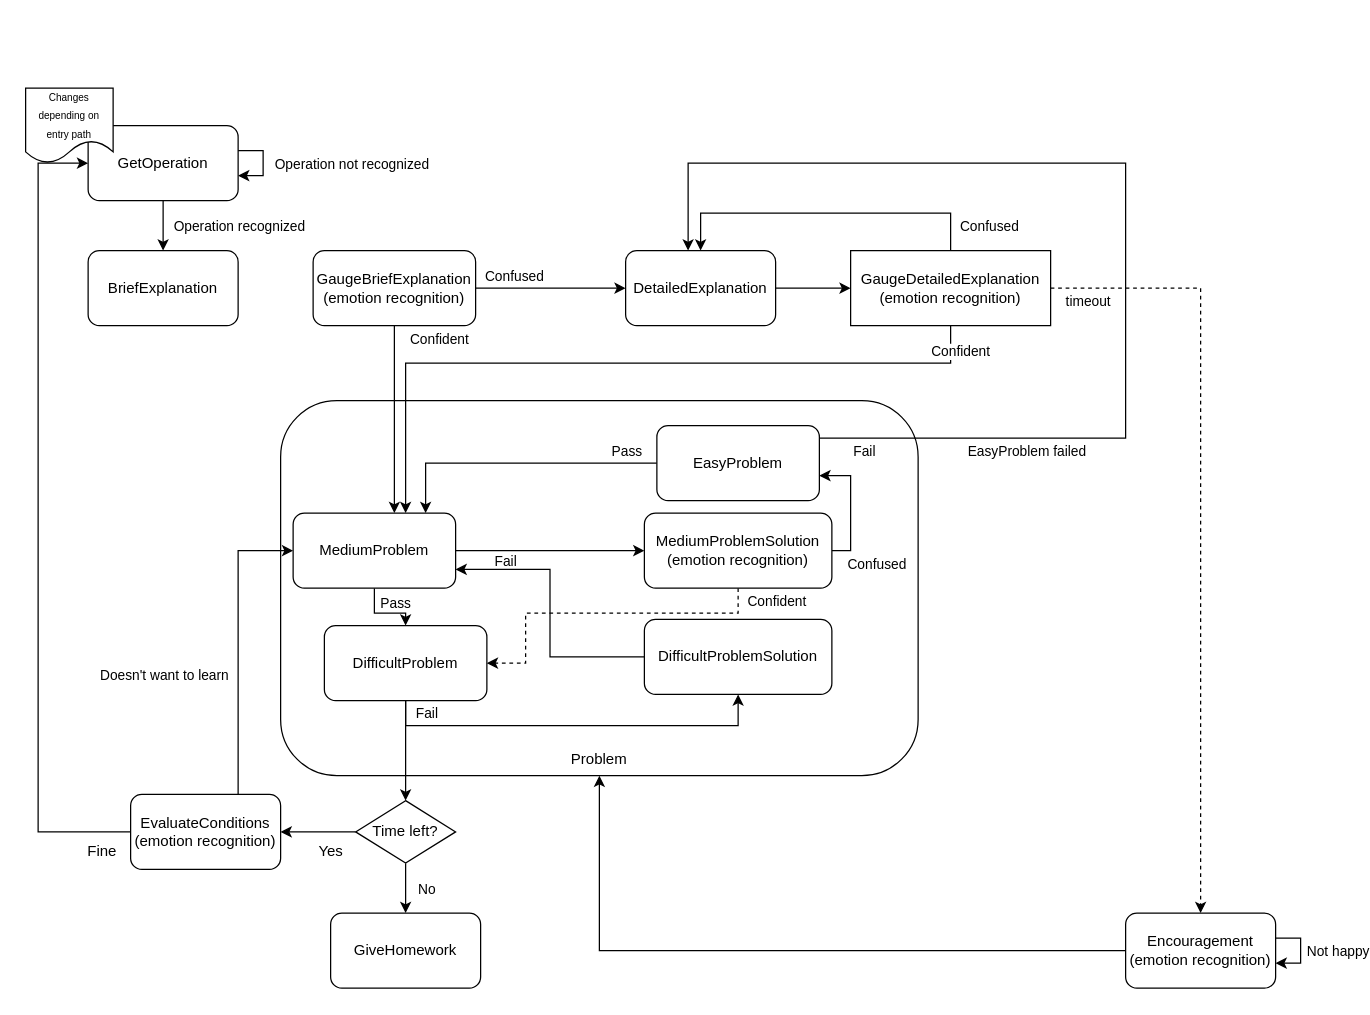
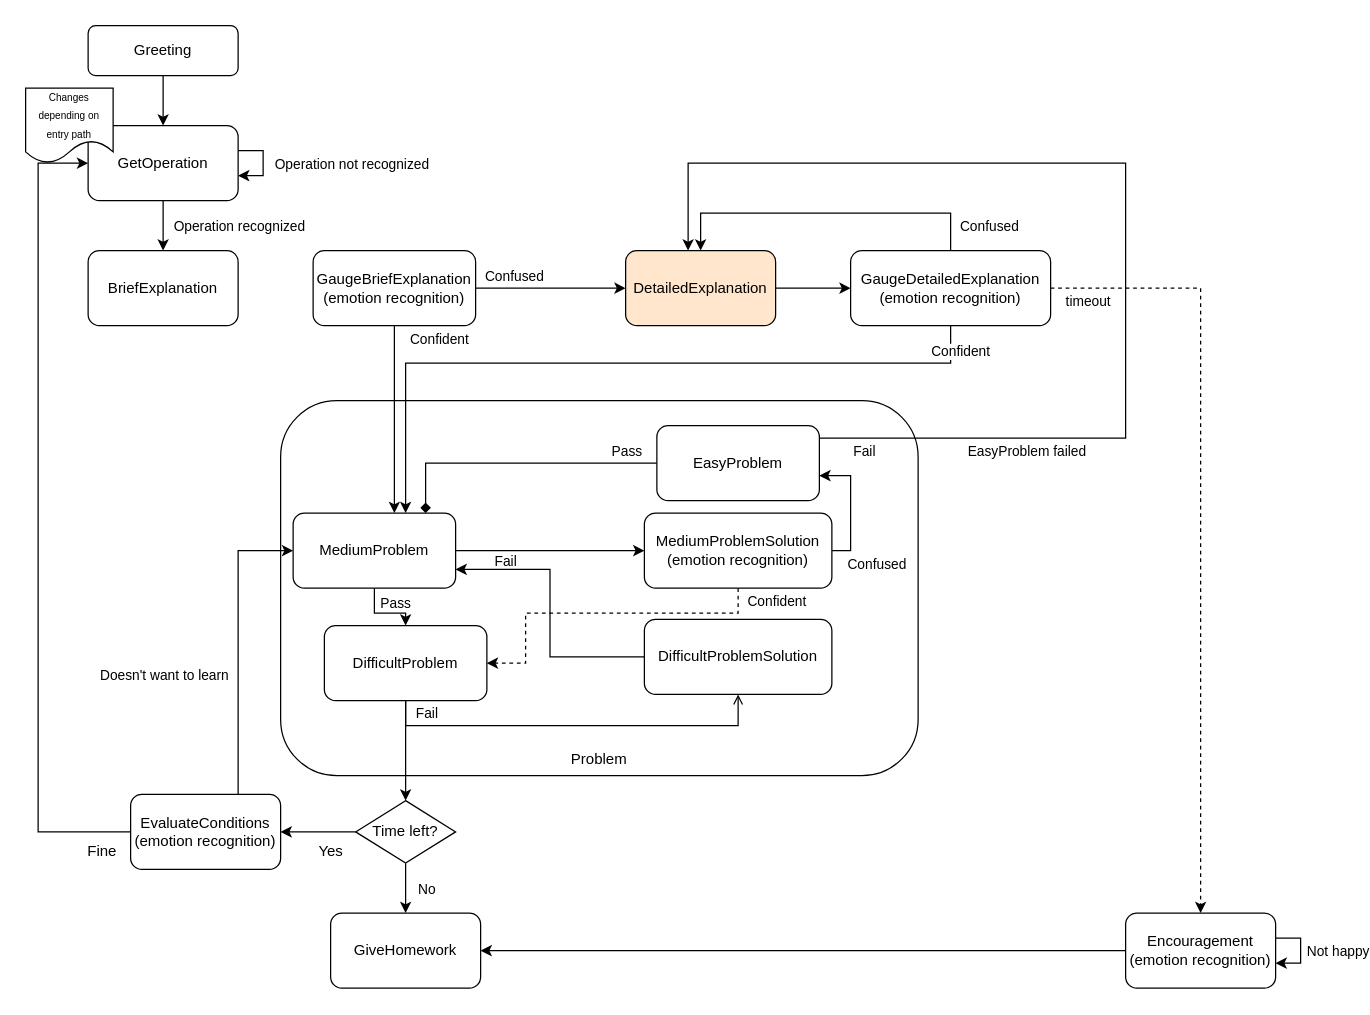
  <mxCell id="0" />
  <mxCell id="1" parent="0" />
  <mxCell id="2" value="&lt;br&gt;&lt;br&gt;&lt;div&gt;&lt;br&gt;&lt;/div&gt;&lt;div&gt;&lt;br&gt;&lt;/div&gt;&lt;div&gt;&lt;br&gt;&lt;/div&gt;&lt;div&gt;&lt;br&gt;&lt;/div&gt;&lt;div&gt;&lt;br&gt;&lt;/div&gt;&lt;div&gt;&lt;br&gt;&lt;/div&gt;&lt;div&gt;&lt;br&gt;&lt;/div&gt;&lt;div&gt;&lt;br&gt;&lt;/div&gt;&lt;div&gt;&lt;br&gt;&lt;/div&gt;&lt;div&gt;&lt;br&gt;&lt;/div&gt;&lt;div&gt;&lt;br&gt;&lt;/div&gt;&lt;div&gt;&lt;br&gt;&lt;/div&gt;&lt;div&gt;&lt;br&gt;&lt;/div&gt;&lt;div&gt;&lt;br&gt;&lt;/div&gt;&lt;div&gt;&lt;br&gt;&lt;/div&gt;&lt;div&gt;&lt;br&gt;&lt;/div&gt;&lt;div&gt;&lt;br&gt;Problem&lt;/div&gt;" style="rounded=1;whiteSpace=wrap;html=1;" parent="1" vertex="1"><mxGeometry x="224" y="320" width="510" height="300" as="geometry" /></mxCell>
+ <mxCell id="3" value="" style="edgeStyle=orthogonalEdgeStyle;rounded=0;orthogonalLoop=1;jettySize=auto;html=1;" parent="1" source="4" target="7" edge="1"><mxGeometry relative="1" as="geometry" /></mxCell>
+ <mxCell id="4" value="&lt;div&gt;Greeting&lt;/div&gt;" style="rounded=1;whiteSpace=wrap;html=1;fontSize=12;glass=0;strokeWidth=1;shadow=0;" parent="1" vertex="1"><mxGeometry x="70" y="20" width="120" height="40" as="geometry" /></mxCell>
  <mxCell id="5" value="" style="edgeStyle=orthogonalEdgeStyle;rounded=0;orthogonalLoop=1;jettySize=auto;html=1;" parent="1" source="7" target="10" edge="1"><mxGeometry relative="1" as="geometry" /></mxCell>
  <mxCell id="6" value="Operation recognized" style="edgeLabel;html=1;align=center;verticalAlign=middle;resizable=0;points=[];" parent="5" vertex="1" connectable="0"><mxGeometry x="0.317" relative="1" as="geometry"><mxPoint x="60" y="-6" as="offset" /></mxGeometry></mxCell>
  <mxCell id="7" value="GetOperation" style="whiteSpace=wrap;html=1;rounded=1;shadow=0;strokeWidth=1;glass=0;" parent="1" vertex="1"><mxGeometry x="70" y="100" width="120" height="60" as="geometry" /></mxCell>
  <mxCell id="8" style="edgeStyle=orthogonalEdgeStyle;rounded=0;orthogonalLoop=1;jettySize=auto;html=1;" parent="1" source="7" target="7" edge="1"><mxGeometry relative="1" as="geometry" /></mxCell>
  <mxCell id="9" value="Operation not recognized" style="edgeLabel;html=1;align=center;verticalAlign=middle;resizable=0;points=[];" parent="8" vertex="1" connectable="0"><mxGeometry x="0.333" y="1" relative="1" as="geometry"><mxPoint x="70" y="-11" as="offset" /></mxGeometry></mxCell>
  <mxCell id="10" value="BriefExplanation" style="whiteSpace=wrap;html=1;rounded=1;shadow=0;strokeWidth=1;glass=0;" parent="1" vertex="1"><mxGeometry x="70" y="200" width="120" height="60" as="geometry" /></mxCell>
  <mxCell id="11" value="" style="edgeStyle=orthogonalEdgeStyle;rounded=0;orthogonalLoop=1;jettySize=auto;html=1;" parent="1" source="15" target="17" edge="1"><mxGeometry relative="1" as="geometry"><Array as="points"><mxPoint x="510" y="230" /><mxPoint x="510" y="230" /></Array></mxGeometry></mxCell>
  <mxCell id="12" value="Confused" style="edgeLabel;html=1;align=center;verticalAlign=middle;resizable=0;points=[];" parent="11" vertex="1" connectable="0"><mxGeometry x="0.2" relative="1" as="geometry"><mxPoint x="-42" y="-10" as="offset" /></mxGeometry></mxCell>
  <mxCell id="13" value="" style="edgeStyle=orthogonalEdgeStyle;rounded=0;orthogonalLoop=1;jettySize=auto;html=1;" parent="1" source="15" target="22" edge="1"><mxGeometry relative="1" as="geometry"><Array as="points"><mxPoint x="315" y="350" /><mxPoint x="315" y="350" /></Array></mxGeometry></mxCell>
  <mxCell id="14" value="Confident" style="edgeLabel;html=1;align=center;verticalAlign=middle;resizable=0;points=[];" parent="13" vertex="1" connectable="0"><mxGeometry x="-0.329" y="-2" relative="1" as="geometry"><mxPoint x="37" y="-40" as="offset" /></mxGeometry></mxCell>
  <mxCell id="15" value="&lt;div&gt;GaugeBriefExplanation&lt;/div&gt;&lt;div&gt;(emotion recognition)&lt;br&gt;&lt;/div&gt;" style="whiteSpace=wrap;html=1;rounded=1;shadow=0;strokeWidth=1;glass=0;" parent="1" vertex="1"><mxGeometry x="250" y="200" width="130" height="60" as="geometry" /></mxCell>
  <mxCell id="16" value="" style="edgeStyle=orthogonalEdgeStyle;rounded=0;orthogonalLoop=1;jettySize=auto;html=1;" parent="1" source="17" target="29" edge="1"><mxGeometry relative="1" as="geometry" /></mxCell>
- <mxCell id="17" value="DetailedExplanation" style="whiteSpace=wrap;html=1;rounded=1;shadow=0;strokeWidth=1;glass=0;" parent="1" vertex="1"><mxGeometry x="500" y="200" width="120" height="60" as="geometry" /></mxCell>
+ <mxCell id="17" value="DetailedExplanation" style="whiteSpace=wrap;html=1;rounded=1;shadow=0;strokeWidth=1;glass=0;fillColor=#ffe6cc;" parent="1" vertex="1"><mxGeometry x="500" y="200" width="120" height="60" as="geometry" /></mxCell>
  <mxCell id="18" value="" style="edgeStyle=orthogonalEdgeStyle;rounded=0;orthogonalLoop=1;jettySize=auto;html=1;" parent="1" source="22" target="44" edge="1"><mxGeometry relative="1" as="geometry" /></mxCell>
  <mxCell id="19" value="Fail" style="edgeLabel;html=1;align=center;verticalAlign=middle;resizable=0;points=[];" parent="18" vertex="1" connectable="0"><mxGeometry x="0.417" y="1" relative="1" as="geometry"><mxPoint x="-68" y="9" as="offset" /></mxGeometry></mxCell>
  <mxCell id="20" style="edgeStyle=orthogonalEdgeStyle;rounded=0;orthogonalLoop=1;jettySize=auto;html=1;" parent="1" source="22" target="39" edge="1"><mxGeometry relative="1" as="geometry" /></mxCell>
  <mxCell id="21" value="Pass" style="edgeLabel;html=1;align=center;verticalAlign=middle;resizable=0;points=[];" parent="20" vertex="1" connectable="0"><mxGeometry x="-0.792" relative="1" as="geometry"><mxPoint x="16" y="5" as="offset" /></mxGeometry></mxCell>
  <mxCell id="22" value="MediumProblem" style="whiteSpace=wrap;html=1;rounded=1;shadow=0;strokeWidth=1;glass=0;" parent="1" vertex="1"><mxGeometry x="234" y="410" width="130" height="60" as="geometry" /></mxCell>
  <mxCell id="23" style="edgeStyle=orthogonalEdgeStyle;rounded=0;orthogonalLoop=1;jettySize=auto;html=1;" parent="1" source="29" target="22" edge="1"><mxGeometry relative="1" as="geometry"><Array as="points"><mxPoint x="760" y="290" /><mxPoint x="324" y="290" /></Array></mxGeometry></mxCell>
  <mxCell id="24" value="&lt;div&gt;Confident&lt;/div&gt;" style="edgeLabel;html=1;align=center;verticalAlign=middle;resizable=0;points=[];" parent="23" vertex="1" connectable="0"><mxGeometry x="-0.186" y="2" relative="1" as="geometry"><mxPoint x="216" y="-12" as="offset" /></mxGeometry></mxCell>
  <mxCell id="25" style="edgeStyle=orthogonalEdgeStyle;rounded=0;orthogonalLoop=1;jettySize=auto;html=1;" parent="1" source="29" target="17" edge="1"><mxGeometry relative="1" as="geometry"><Array as="points"><mxPoint x="760" y="170" /><mxPoint x="560" y="170" /></Array></mxGeometry></mxCell>
  <mxCell id="26" value="Confused" style="edgeLabel;html=1;align=center;verticalAlign=middle;resizable=0;points=[];" parent="25" vertex="1" connectable="0"><mxGeometry x="-0.162" y="-2" relative="1" as="geometry"><mxPoint x="109" y="12" as="offset" /></mxGeometry></mxCell>
  <mxCell id="27" value="" style="edgeStyle=orthogonalEdgeStyle;rounded=0;orthogonalLoop=1;jettySize=auto;html=1;dashed=1;" parent="1" source="29" target="55" edge="1"><mxGeometry relative="1" as="geometry" /></mxCell>
  <mxCell id="28" value="timeout" style="edgeLabel;html=1;align=center;verticalAlign=middle;resizable=0;points=[];" parent="27" vertex="1" connectable="0"><mxGeometry x="-0.97" relative="1" as="geometry"><mxPoint x="20" y="10" as="offset" /></mxGeometry></mxCell>
- <mxCell id="29" value="&lt;div&gt;GaugeDetailedExplanation (emotion recognition)&lt;/div&gt;" style="whiteSpace=wrap;html=1;shadow=0;strokeWidth=1;glass=0;rounded=0;" parent="1" vertex="1"><mxGeometry x="680" y="200" width="160" height="60" as="geometry" /></mxCell>
+ <mxCell id="29" value="&lt;div&gt;GaugeDetailedExplanation (emotion recognition)&lt;/div&gt;" style="whiteSpace=wrap;html=1;rounded=1;shadow=0;strokeWidth=1;glass=0;" parent="1" vertex="1"><mxGeometry x="680" y="200" width="160" height="60" as="geometry" /></mxCell>
  <mxCell id="30" style="edgeStyle=orthogonalEdgeStyle;rounded=0;orthogonalLoop=1;jettySize=auto;html=1;" parent="1" source="35" target="17" edge="1"><mxGeometry relative="1" as="geometry"><Array as="points"><mxPoint x="900" y="350" /><mxPoint x="900" y="130" /><mxPoint x="550" y="130" /></Array></mxGeometry></mxCell>
  <mxCell id="31" value="Fail" style="edgeLabel;html=1;align=center;verticalAlign=middle;resizable=0;points=[];" parent="30" vertex="1" connectable="0"><mxGeometry x="-0.672" relative="1" as="geometry"><mxPoint x="-110" y="10" as="offset" /></mxGeometry></mxCell>
  <mxCell id="32" value="EasyProblem failed" style="edgeLabel;html=1;align=center;verticalAlign=middle;resizable=0;points=[];" parent="30" vertex="1" connectable="0"><mxGeometry x="-0.594" relative="1" as="geometry"><mxPoint x="-15" y="10" as="offset" /></mxGeometry></mxCell>
- <mxCell id="33" style="edgeStyle=orthogonalEdgeStyle;rounded=0;orthogonalLoop=1;jettySize=auto;html=1;" parent="1" source="35" target="22" edge="1"><mxGeometry relative="1" as="geometry"><Array as="points"><mxPoint x="340" y="370" /></Array></mxGeometry></mxCell>
+ <mxCell id="33" style="edgeStyle=orthogonalEdgeStyle;rounded=0;orthogonalLoop=1;jettySize=auto;html=1;endArrow=diamond;" parent="1" source="35" target="22" edge="1"><mxGeometry relative="1" as="geometry"><Array as="points"><mxPoint x="340" y="370" /></Array></mxGeometry></mxCell>
  <mxCell id="34" value="&lt;div&gt;Pass&lt;/div&gt;" style="edgeLabel;html=1;align=center;verticalAlign=middle;resizable=0;points=[];" parent="33" vertex="1" connectable="0"><mxGeometry x="-0.021" y="3" relative="1" as="geometry"><mxPoint x="85" y="-13" as="offset" /></mxGeometry></mxCell>
  <mxCell id="35" value="&lt;div&gt;EasyProblem&lt;/div&gt;" style="whiteSpace=wrap;html=1;rounded=1;shadow=0;strokeWidth=1;glass=0;" parent="1" vertex="1"><mxGeometry x="525" y="340" width="130" height="60" as="geometry" /></mxCell>
- <mxCell id="36" style="edgeStyle=orthogonalEdgeStyle;rounded=0;orthogonalLoop=1;jettySize=auto;html=1;" parent="1" source="39" target="46" edge="1"><mxGeometry relative="1" as="geometry"><Array as="points"><mxPoint x="324" y="580" /><mxPoint x="590" y="580" /></Array></mxGeometry></mxCell>
+ <mxCell id="36" style="edgeStyle=orthogonalEdgeStyle;rounded=0;orthogonalLoop=1;jettySize=auto;html=1;endArrow=open;" parent="1" source="39" target="46" edge="1"><mxGeometry relative="1" as="geometry"><Array as="points"><mxPoint x="324" y="580" /><mxPoint x="590" y="580" /></Array></mxGeometry></mxCell>
  <mxCell id="37" value="Fail" style="edgeLabel;html=1;align=center;verticalAlign=middle;resizable=0;points=[];" parent="36" vertex="1" connectable="0"><mxGeometry x="-0.906" y="-1" relative="1" as="geometry"><mxPoint x="17" y="-6" as="offset" /></mxGeometry></mxCell>
  <mxCell id="38" style="edgeStyle=orthogonalEdgeStyle;rounded=0;orthogonalLoop=1;jettySize=auto;html=1;" parent="1" source="39" target="51" edge="1"><mxGeometry relative="1" as="geometry"><mxPoint x="324" y="670" as="targetPoint" /></mxGeometry></mxCell>
  <mxCell id="39" value="DifficultProblem" style="whiteSpace=wrap;html=1;rounded=1;shadow=0;strokeWidth=1;glass=0;" parent="1" vertex="1"><mxGeometry x="259" y="500" width="130" height="60" as="geometry" /></mxCell>
  <mxCell id="40" style="edgeStyle=orthogonalEdgeStyle;rounded=0;orthogonalLoop=1;jettySize=auto;html=1;" parent="1" source="44" target="35" edge="1"><mxGeometry relative="1" as="geometry"><Array as="points"><mxPoint x="680" y="440" /><mxPoint x="680" y="380" /></Array></mxGeometry></mxCell>
  <mxCell id="41" value="Confused" style="edgeLabel;html=1;align=center;verticalAlign=middle;resizable=0;points=[];" parent="40" vertex="1" connectable="0"><mxGeometry x="-0.556" y="-1" relative="1" as="geometry"><mxPoint x="19" y="17" as="offset" /></mxGeometry></mxCell>
  <mxCell id="42" style="edgeStyle=orthogonalEdgeStyle;rounded=0;orthogonalLoop=1;jettySize=auto;html=1;dashed=1;" parent="1" source="44" target="39" edge="1"><mxGeometry relative="1" as="geometry"><Array as="points"><mxPoint x="590" y="490" /><mxPoint x="420" y="490" /><mxPoint x="420" y="530" /></Array></mxGeometry></mxCell>
  <mxCell id="43" value="&lt;div&gt;Confident&lt;/div&gt;" style="edgeLabel;html=1;align=center;verticalAlign=middle;resizable=0;points=[];" parent="42" vertex="1" connectable="0"><mxGeometry x="-0.539" relative="1" as="geometry"><mxPoint x="70" y="-10" as="offset" /></mxGeometry></mxCell>
  <mxCell id="44" value="MediumProblemSolution (emotion recognition)" style="whiteSpace=wrap;html=1;rounded=1;shadow=0;strokeWidth=1;glass=0;" parent="1" vertex="1"><mxGeometry x="515" y="410" width="150" height="60" as="geometry" /></mxCell>
  <mxCell id="45" style="edgeStyle=orthogonalEdgeStyle;rounded=0;orthogonalLoop=1;jettySize=auto;html=1;exitX=0;exitY=0.5;exitDx=0;exitDy=0;entryX=1;entryY=0.75;entryDx=0;entryDy=0;" edge="1" parent="1" source="46" target="22"><mxGeometry relative="1" as="geometry" /></mxCell>
  <mxCell id="46" value="DifficultProblemSolution" style="whiteSpace=wrap;html=1;rounded=1;shadow=0;strokeWidth=1;glass=0;" parent="1" vertex="1"><mxGeometry x="515" y="495" width="150" height="60" as="geometry" /></mxCell>
  <mxCell id="47" value="" style="edgeStyle=orthogonalEdgeStyle;rounded=0;orthogonalLoop=1;jettySize=auto;html=1;" parent="1" source="51" target="53" edge="1"><mxGeometry relative="1" as="geometry"><Array as="points"><mxPoint x="324" y="720" /><mxPoint x="324" y="720" /></Array></mxGeometry></mxCell>
  <mxCell id="48" value="No" style="edgeLabel;html=1;align=center;verticalAlign=middle;resizable=0;points=[];" parent="47" vertex="1" connectable="0"><mxGeometry x="0.714" y="-1" relative="1" as="geometry"><mxPoint x="17" y="-14" as="offset" /></mxGeometry></mxCell>
  <mxCell id="49" value="" style="edgeStyle=orthogonalEdgeStyle;rounded=0;orthogonalLoop=1;jettySize=auto;html=1;fontSize=8;" parent="1" source="51" target="62" edge="1"><mxGeometry relative="1" as="geometry" /></mxCell>
  <mxCell id="50" value="&lt;font style=&quot;font-size: 12px&quot;&gt;Yes&lt;/font&gt;" style="edgeLabel;html=1;align=center;verticalAlign=middle;resizable=0;points=[];fontSize=8;" parent="49" vertex="1" connectable="0"><mxGeometry x="-0.214" y="3" relative="1" as="geometry"><mxPoint x="3" y="12" as="offset" /></mxGeometry></mxCell>
  <mxCell id="51" value="Time left?" style="rhombus;whiteSpace=wrap;html=1;" parent="1" vertex="1"><mxGeometry x="284" y="640" width="80" height="50" as="geometry" /></mxCell>
  <mxCell id="52" value="&lt;font style=&quot;font-size: 8px&quot;&gt;Changes depending on entry path&lt;/font&gt;" style="shape=document;whiteSpace=wrap;html=1;boundedLbl=1;" parent="1" vertex="1"><mxGeometry x="20" y="70" width="70" height="60" as="geometry" /></mxCell>
  <mxCell id="53" value="GiveHomework" style="whiteSpace=wrap;html=1;rounded=1;" parent="1" vertex="1"><mxGeometry x="264" y="730" width="120" height="60" as="geometry" /></mxCell>
- <mxCell id="54" style="edgeStyle=orthogonalEdgeStyle;rounded=0;orthogonalLoop=1;jettySize=auto;html=1;" parent="1" source="55" target="2" edge="1"><mxGeometry relative="1" as="geometry" /></mxCell>
+ <mxCell id="54" style="edgeStyle=orthogonalEdgeStyle;rounded=0;orthogonalLoop=1;jettySize=auto;html=1;" parent="1" source="55" target="53" edge="1"><mxGeometry relative="1" as="geometry" /></mxCell>
  <mxCell id="55" value="Encouragement (emotion recognition)" style="whiteSpace=wrap;html=1;rounded=1;shadow=0;strokeWidth=1;glass=0;" parent="1" vertex="1"><mxGeometry x="900" y="730" width="120" height="60" as="geometry" /></mxCell>
  <mxCell id="56" style="edgeStyle=orthogonalEdgeStyle;rounded=0;orthogonalLoop=1;jettySize=auto;html=1;" parent="1" source="55" target="55" edge="1"><mxGeometry relative="1" as="geometry" /></mxCell>
  <mxCell id="57" value="Not happy" style="edgeLabel;html=1;align=center;verticalAlign=middle;resizable=0;points=[];" parent="56" vertex="1" connectable="0"><mxGeometry x="0.389" relative="1" as="geometry"><mxPoint x="31" y="-10" as="offset" /></mxGeometry></mxCell>
  <mxCell id="58" style="edgeStyle=orthogonalEdgeStyle;rounded=0;orthogonalLoop=1;jettySize=auto;html=1;fontSize=8;" parent="1" source="62" target="7" edge="1"><mxGeometry relative="1" as="geometry"><Array as="points"><mxPoint x="30" y="665" /><mxPoint x="30" y="130" /></Array></mxGeometry></mxCell>
  <mxCell id="59" value="Fine" style="edgeLabel;html=1;align=center;verticalAlign=middle;resizable=0;points=[];fontSize=12;" parent="58" vertex="1" connectable="0"><mxGeometry x="-0.906" y="-3" relative="1" as="geometry"><mxPoint x="7" y="18" as="offset" /></mxGeometry></mxCell>
  <mxCell id="60" style="edgeStyle=orthogonalEdgeStyle;rounded=0;orthogonalLoop=1;jettySize=auto;html=1;entryX=0;entryY=0.5;entryDx=0;entryDy=0;" edge="1" parent="1" source="62" target="22"><mxGeometry relative="1" as="geometry"><Array as="points"><mxPoint x="190" y="440" /></Array></mxGeometry></mxCell>
  <mxCell id="61" value="Doesn't want to learn" style="edgeLabel;html=1;align=center;verticalAlign=middle;resizable=0;points=[];" vertex="1" connectable="0" parent="60"><mxGeometry x="0.144" y="2" relative="1" as="geometry"><mxPoint x="-58" y="41" as="offset" /></mxGeometry></mxCell>
  <mxCell id="62" value="EvaluateConditions (emotion recognition)" style="whiteSpace=wrap;html=1;rounded=1;" parent="1" vertex="1"><mxGeometry x="104" y="635" width="120" height="60" as="geometry" /></mxCell>
